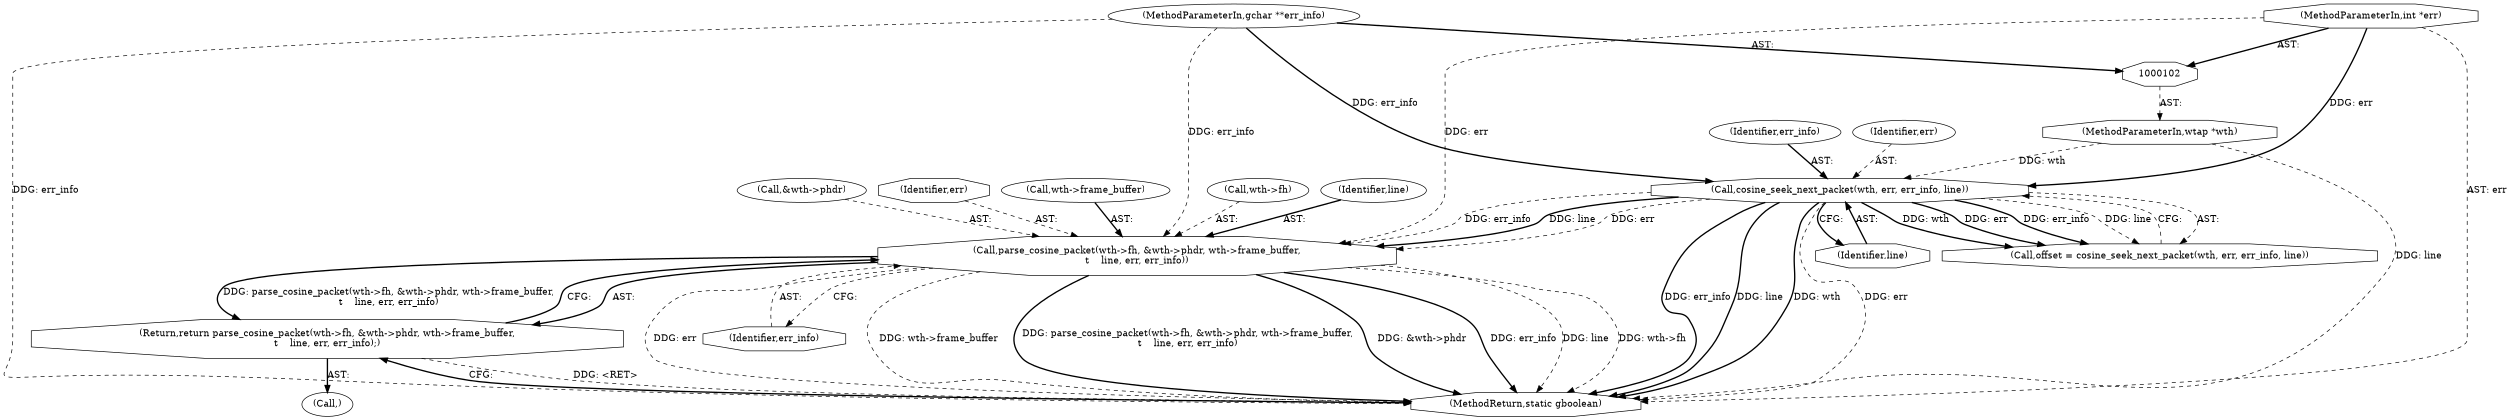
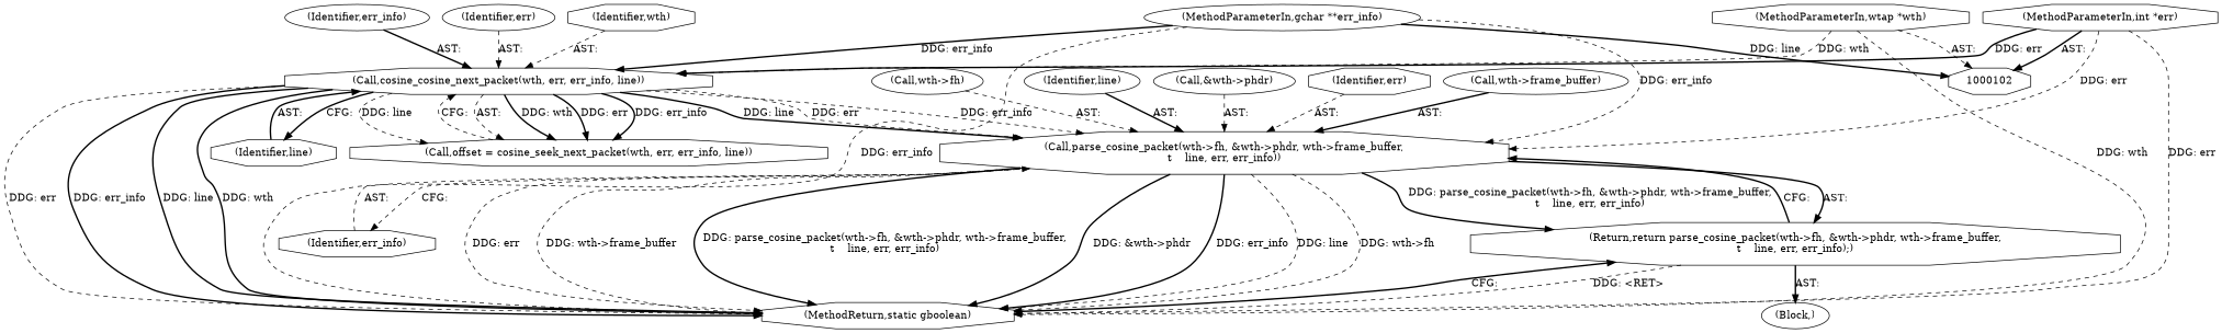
  digraph {
    node [shape=octagon]
    edge [style=dashed]
    n1 [label="(Call,parse_cosine_packet(wth->fh, &wth->phdr, wth->frame_buffer,\n\t    line, err, err_info))"]
    n2 [label="(Return,return parse_cosine_packet(wth->fh, &wth->phdr, wth->frame_buffer,\n\t    line, err, err_info);)"]
    n3 [label="(Identifier,err_info)"]
    n4 [label="(MethodReturn,static gboolean)"]
-   n5 [label="(Call,)" shape=ellipse]
-   n6 [label="(Call,cosine_seek_next_packet(wth, err, err_info, line))"]
+   n5 [label="(Block,)" shape=ellipse]
+   n6 [label="(Call,cosine_cosine_next_packet(wth, err, err_info, line))"]
    n7 [label="(Call,offset = cosine_seek_next_packet(wth, err, err_info, line))"]
    n8 [label="(Identifier,line)"]
    n9 [label="(MethodParameterIn,wtap *wth)"]
    1000102
    n11 [label="(MethodParameterIn,int *err)"]
    n12 [label="(MethodParameterIn,gchar **err_info)" shape=ellipse]
    n13 [label="(Identifier,err_info)" shape=ellipse]
    n14 [label="(Call,wth->fh)" shape=ellipse]
    n15 [label="(Identifier,line)" shape=ellipse]
    n16 [label="(Call,&wth->phdr)" shape=ellipse]
    n17 [label="(Identifier,err)" shape=ellipse]
    n18 [label="(Identifier,err)"]
+   n19 [label="(Identifier,wth)"]
    n20 [label="(Call,wth->frame_buffer)" shape=ellipse]
    n1 -> n2 [label="AST: " style=bold]
    n1 -> n2 [label="DDG: parse_cosine_packet(wth->fh, &wth->phdr, wth->frame_buffer,\n\t    line, err, err_info)" style=bold]
    n1 -> n3 [label="CFG: "]
    n1 -> n4 [label="DDG: err"]
    n1 -> n4 [label="DDG: wth->frame_buffer"]
    n1 -> n4 [label="DDG: parse_cosine_packet(wth->fh, &wth->phdr, wth->frame_buffer,\n\t    line, err, err_info)" style=bold]
    n1 -> n4 [label="DDG: &wth->phdr" style=bold]
    n1 -> n4 [label="DDG: err_info" style=bold]
    n1 -> n4 [label="DDG: line"]
    n1 -> n4 [label="DDG: wth->fh"]
    n2 -> n1 [label="CFG: " style=bold]
    n2 -> n4 [label="DDG: <RET>"]
    n2 -> n5 [label="AST: " style=bold]
    n3 -> n1 [label="AST: "]
    n4 -> n2 [label="CFG: " style=bold]
    n6 -> n1 [label="DDG: line" style=bold]
    n6 -> n1 [label="DDG: err"]
    n6 -> n1 [label="DDG: err_info"]
    n6 -> n4 [label="DDG: err"]
    n6 -> n4 [label="DDG: err_info" style=bold]
    n6 -> n4 [label="DDG: line" style=bold]
    n6 -> n4 [label="DDG: wth" style=bold]
    n6 -> n7 [label="AST: "]
    n6 -> n7 [label="DDG: wth" style=bold]
    n6 -> n7 [label="DDG: err" style=bold]
    n6 -> n7 [label="DDG: err_info" style=bold]
    n6 -> n7 [label="DDG: line"]
    n6 -> n8 [label="CFG: " style=bold]
    n7 -> n6 [label="CFG: "]
    n8 -> n6 [label="AST: " style=bold]
-   n9 -> n4 [label="DDG: line"]
+   n9 -> n4 [label="DDG: wth"]
    n9 -> n6 [label="DDG: wth"]
-   1000102 -> n9 [label="AST: "]
+   n9 -> 1000102 [label="AST: "]
    n11 -> n1 [label="DDG: err"]
-   n11 -> n4 [label="AST: err"]
+   n11 -> n4 [label="DDG: err"]
    n11 -> n6 [label="DDG: err" style=bold]
    n11 -> 1000102 [label="AST: " style=bold]
    n12 -> n1 [label="DDG: err_info"]
    n12 -> n4 [label="DDG: err_info"]
    n12 -> n6 [label="DDG: err_info" style=bold]
-   n12 -> 1000102 [label="AST: " style=bold]
+   n12 -> 1000102 [label="DDG: line" style=bold]
    n13 -> n6 [label="AST: " style=bold]
    n14 -> n1 [label="AST: "]
    n15 -> n1 [label="AST: " style=bold]
    n16 -> n1 [label="AST: "]
    n17 -> n6 [label="AST: "]
    n18 -> n1 [label="AST: "]
+   n19 -> n6 [label="AST: "]
    n20 -> n1 [label="AST: " style=bold]
  }
